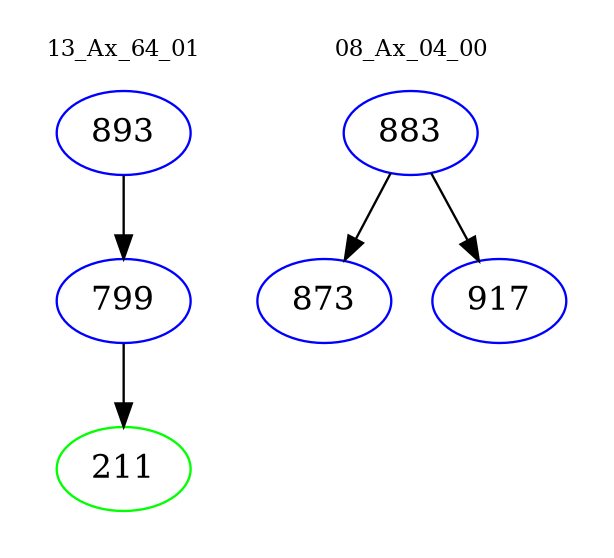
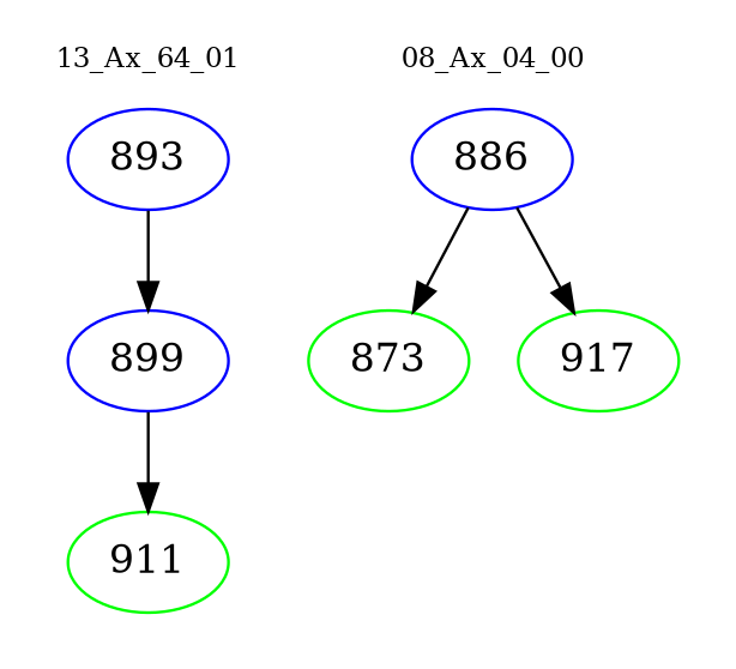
  digraph {
    node [color=blue]
    edge [color=black]
    n1 [label=893]
-   n2 [label=799]
-   n3 [color=green label=211]
-   n4 [label=883]
-   n5 [label=873]
-   n6 [label=917]
+   n2 [label=899]
+   n3 [color=green label=911]
+   n4 [label=886]
+   n5 [color=green label=873]
+   n6 [color=green label=917]
    subgraph cluster_1 {
      color=white
      fontsize=10
      label="13_Ax_64_01"
      n1
      n2
      n3
    }
    subgraph cluster_2 {
      color=white
      fontsize=10
      label="08_Ax_04_00"
      n4
      n5
      n6
    }
    n1 -> n2
    n2 -> n3
    n4 -> n5
    n4 -> n6
  }
